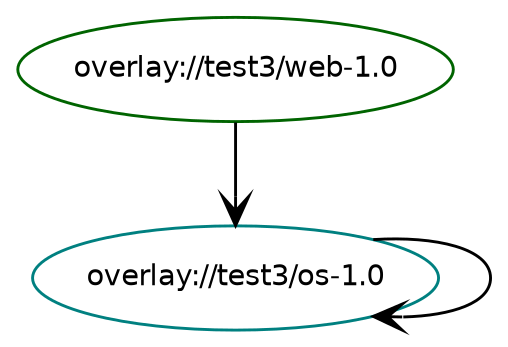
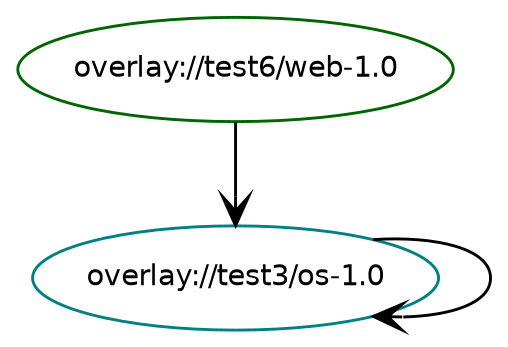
  digraph {
    compound=true
    concentrate=true
    newrank=true
    rankdir=TD
    node [fontname=Helvetica fontsize=10]
    edge [arrowhead=vee]
-   "overlay://test3/web-1.0" [color=darkgreen]
+   "overlay://test3/web-1.0" [color=darkgreen label="overlay://test6/web-1.0"]
    "overlay://test3/os-1.0" [color=teal]
    "overlay://test3/web-1.0" -> "overlay://test3/os-1.0"
    "overlay://test3/os-1.0" -> "overlay://test3/os-1.0"
  }
